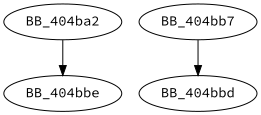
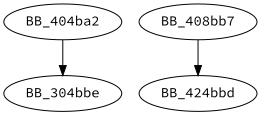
  digraph {
    fontname="Source Code Pro"
    node [fontname="Source Code Pro"]
    edge [fontname="Source Code Pro"]
    BB_404ba2
-   BB_404bbe
-   BB_404bb7
-   BB_404bbd
+   BB_404bbe [label=BB_304bbe]
+   BB_404bb7 [label=BB_408bb7]
+   BB_404bbd [label=BB_424bbd]
    BB_404ba2 -> BB_404bbe
    BB_404bb7 -> BB_404bbd
  }
